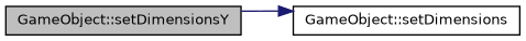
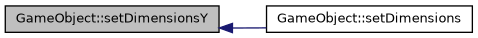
  digraph {
    rankdir=LR
    node [color=black fontname=Helvetica fontsize=10 shape=record style=filled]
    n1 [fillcolor=grey75 fontcolor=black height=0.2 label="GameObject::setDimensionsY" width=0.4]
    n2 [fillcolor=white height=0.2 label="GameObject::setDimensions" width=0.4]
-   n2 -> n1 [color=midnightblue dir=back fontname=Helvetica fontsize=10 labelfontname=Helvetica labelfontsize=10 style=solid]
+   n1 -> n2 [color=midnightblue dir=back fontname=Helvetica fontsize=10 labelfontname=Helvetica labelfontsize=10 style=solid]
  }
